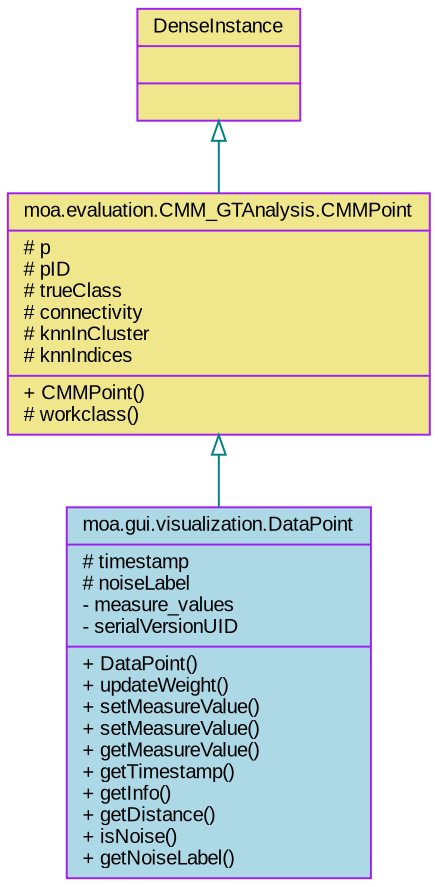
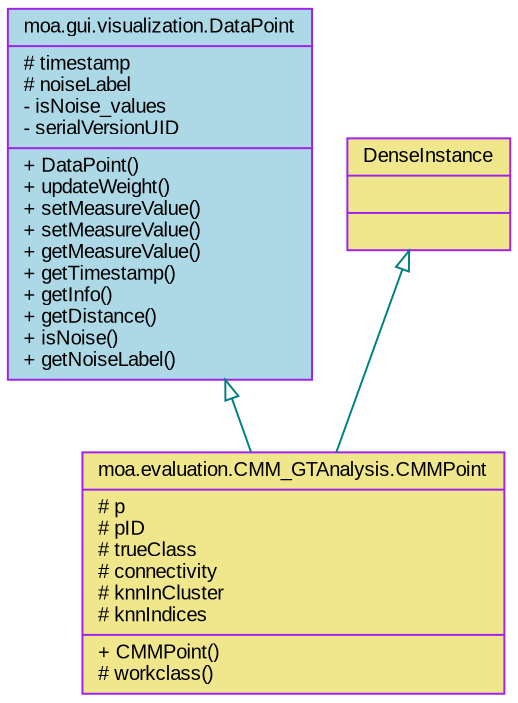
  digraph {
    fontname="Liberation Sans"
    node [color=purple fillcolor=khaki fontname="Liberation Sans" fontsize=10 shape=record style=filled]
    edge [arrowtail=empty color=teal dir=back fontname="Liberation Sans" fontsize=10 labelfontname=Helvetica labelfontsize=10 style=solid]
-   n1 [fillcolor=lightblue fontcolor=black height=0.2 label="{moa.gui.visualization.DataPoint\n|# timestamp\l# noiseLabel\l- measure_values\l- serialVersionUID\l|+ DataPoint()\l+ updateWeight()\l+ setMeasureValue()\l+ setMeasureValue()\l+ getMeasureValue()\l+ getTimestamp()\l+ getInfo()\l+ getDistance()\l+ isNoise()\l+ getNoiseLabel()\l}" width=0.4]
+   n1 [fillcolor=lightblue fontcolor=black height=0.2 label="{moa.gui.visualization.DataPoint\n|# timestamp\l# noiseLabel\l- isNoise_values\l- serialVersionUID\l|+ DataPoint()\l+ updateWeight()\l+ setMeasureValue()\l+ setMeasureValue()\l+ getMeasureValue()\l+ getTimestamp()\l+ getInfo()\l+ getDistance()\l+ isNoise()\l+ getNoiseLabel()\l}" width=0.4]
    n2 [height=0.2 label="{moa.evaluation.CMM_GTAnalysis.CMMPoint\n|# p\l# pID\l# trueClass\l# connectivity\l# knnInCluster\l# knnIndices\l|+ CMMPoint()\l# workclass()\l}" width=0.4]
    n3 [height=0.2 label="{DenseInstance\n||}" width=0.4]
-   n2 -> n1
+   n1 -> n2
    n3 -> n2
  }
